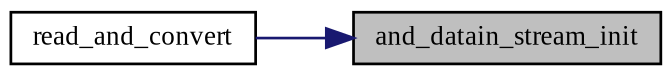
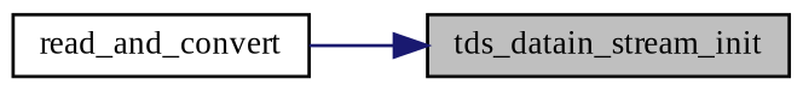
  digraph {
    rankdir=RL
    fontname="Liberation Serif"
    node [color=black fontname="Liberation Serif" fontsize=10 shape=record style=filled]
-   n1 [fillcolor=grey75 fontcolor=black height=0.2 label=and_datain_stream_init width=0.4]
+   n1 [fillcolor=grey75 fontcolor=black height=0.2 label=tds_datain_stream_init width=0.4]
    n2 [fillcolor=white height=0.2 label=read_and_convert width=0.4]
    n1 -> n2 [color=midnightblue dir=back fontname="Liberation Serif" fontsize=10 labelfontname=Helvetica labelfontsize=10 style=solid]
  }
